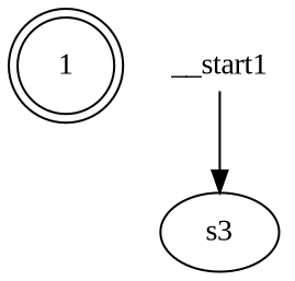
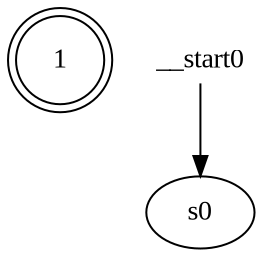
  digraph {
    fontname="Liberation Serif"
    node [fontname="Liberation Serif"]
    n1 [label=1 shape=doublecircle]
-   __start0 [height=0 shape=none width=0 label=__start1]
-   s0 [label=s3]
+   __start0 [height=0 shape=none width=0]
+   s0
    __start0 -> s0 [fontname="Liberation Serif"]
  }
